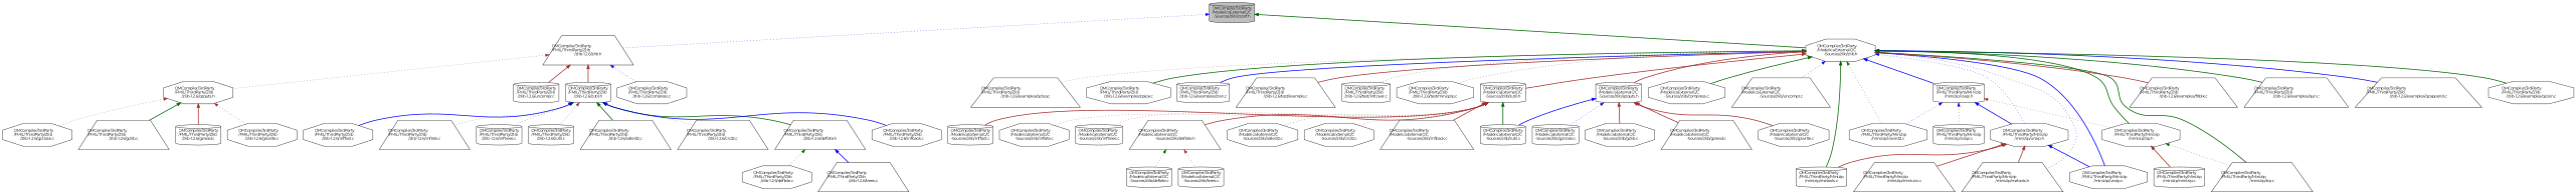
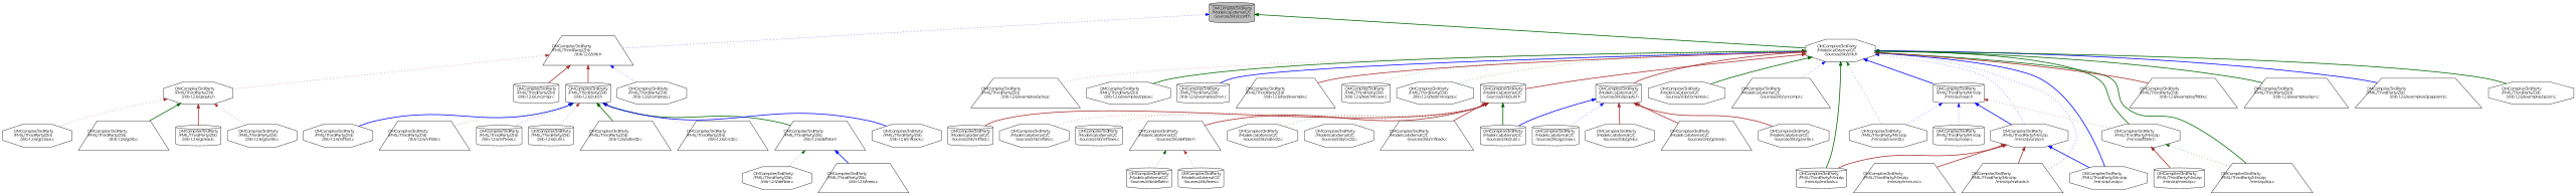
  digraph {
    fontname=Montserrat
    node [color=black fillcolor=white fontname=Montserrat fontsize=10 shape=octagon style=filled]
    edge [color=brown dir=back fontname=Montserrat fontsize=10 labelfontname=Helvetica labelfontsize=10 style=bold]
    n1 [fillcolor=grey75 fontcolor=black height=0.2 label="OMCompiler/3rdParty\l/ModelicaExternalC/C\l-Sources/zlib/zconf.h" shape=cylinder width=0.4]
    n2 [height=0.2 label="OMCompiler/3rdParty\l/FMIL/ThirdParty/Zlib\l/zlib-1.2.6/zlib.h" shape=trapezium width=0.4]
    n3 [height=0.2 label="OMCompiler/3rdParty\l/ModelicaExternalC/C\l-Sources/zlib/zlib.h" width=0.4]
    n4 [height=0.2 label="OMCompiler/3rdParty\l/FMIL/ThirdParty/Zlib\l/zlib-1.2.6/zutil.h" shape=cylinder width=0.4]
    n5 [height=0.2 label="OMCompiler/3rdParty\l/FMIL/ThirdParty/Zlib\l/zlib-1.2.6/compress.c" width=0.4]
    n6 [height=0.2 label="OMCompiler/3rdParty\l/FMIL/ThirdParty/Zlib\l/zlib-1.2.6/gzguts.h" width=0.4]
    n7 [height=0.2 label="OMCompiler/3rdParty\l/FMIL/ThirdParty/Zlib\l/zlib-1.2.6/uncompr.c" shape=cylinder width=0.4]
    n8 [height=0.2 label="OMCompiler/3rdParty\l/FMIL/ThirdParty/Minizip\l/minizip/ioapi.h" shape=cylinder width=0.4]
    n9 [height=0.2 label="OMCompiler/3rdParty\l/FMIL/ThirdParty/Minizip\l/minizip/iowin32.c" width=0.4]
    n10 [height=0.2 label="OMCompiler/3rdParty\l/FMIL/ThirdParty/Minizip\l/minizip/unzip.h" width=0.4]
    n11 [height=0.2 label="OMCompiler/3rdParty\l/FMIL/ThirdParty/Minizip\l/minizip/mztools.c" shape=cylinder width=0.4]
    n12 [height=0.2 label="OMCompiler/3rdParty\l/FMIL/ThirdParty/Minizip\l/minizip/mztools.h" shape=trapezium width=0.4]
    n13 [height=0.2 label="OMCompiler/3rdParty\l/FMIL/ThirdParty/Minizip\l/minizip/unzip.c" width=0.4]
-   n14 [height=0.2 label="OMCompiler/3rdParty\l/FMIL/ThirdParty/Minizip\l/minizip/zip.h" width=0.4]
+   n14 [height=0.2 label="OMCompiler/3rdParty\l/FMIL/ThirdParty/Minizip\l/minizip/fitblk.h" width=0.4]
    n15 [height=0.2 label="OMCompiler/3rdParty\l/FMIL/ThirdParty/Minizip\l/minizip/zip.c" shape=trapezium width=0.4]
    n16 [height=0.2 label="OMCompiler/3rdParty\l/FMIL/ThirdParty/Zlib\l/zlib-1.2.6/examples/fitblk.c" shape=trapezium width=0.4]
    n17 [height=0.2 label="OMCompiler/3rdParty\l/FMIL/ThirdParty/Zlib\l/zlib-1.2.6/examples/gun.c" shape=trapezium width=0.4]
    n18 [height=0.2 label="OMCompiler/3rdParty\l/FMIL/ThirdParty/Zlib\l/zlib-1.2.6/examples/gzappend.c" shape=trapezium width=0.4]
    n19 [height=0.2 label="OMCompiler/3rdParty\l/FMIL/ThirdParty/Zlib\l/zlib-1.2.6/examples/gzjoin.c" width=0.4]
    n20 [height=0.2 label="OMCompiler/3rdParty\l/FMIL/ThirdParty/Zlib\l/zlib-1.2.6/examples/gzlog.c" shape=trapezium width=0.4]
    n21 [height=0.2 label="OMCompiler/3rdParty\l/FMIL/ThirdParty/Zlib\l/zlib-1.2.6/examples/zpipe.c" width=0.4]
    n22 [height=0.2 label="OMCompiler/3rdParty\l/FMIL/ThirdParty/Zlib\l/zlib-1.2.6/examples/zran.c" shape=cylinder width=0.4]
    n23 [height=0.2 label="OMCompiler/3rdParty\l/FMIL/ThirdParty/Zlib\l/zlib-1.2.6/test/example.c" shape=trapezium width=0.4]
    n24 [height=0.2 label="OMCompiler/3rdParty\l/FMIL/ThirdParty/Zlib\l/zlib-1.2.6/test/infcover.c" shape=cylinder width=0.4]
    n25 [height=0.2 label="OMCompiler/3rdParty\l/FMIL/ThirdParty/Zlib\l/zlib-1.2.6/test/minigzip.c" width=0.4]
    n26 [height=0.2 label="OMCompiler/3rdParty\l/ModelicaExternalC/C\l-Sources/zlib/zutil.h" shape=cylinder width=0.4]
    n27 [height=0.2 label="OMCompiler/3rdParty\l/ModelicaExternalC/C\l-Sources/zlib/compress.c" width=0.4]
    n28 [height=0.2 label="OMCompiler/3rdParty\l/ModelicaExternalC/C\l-Sources/zlib/gzguts.h" shape=cylinder width=0.4]
    n29 [height=0.2 label="OMCompiler/3rdParty\l/ModelicaExternalC/C\l-Sources/zlib/uncompr.c" shape=trapezium width=0.4]
    n30 [height=0.2 label="OMCompiler/3rdParty\l/FMIL/ThirdParty/Zlib\l/zlib-1.2.6/adler32.c" shape=trapezium width=0.4]
    n31 [height=0.2 label="OMCompiler/3rdParty\l/FMIL/ThirdParty/Zlib\l/zlib-1.2.6/crc32.c" shape=trapezium width=0.4]
    n32 [height=0.2 label="OMCompiler/3rdParty\l/FMIL/ThirdParty/Zlib\l/zlib-1.2.6/deflate.h" shape=trapezium width=0.4]
    n33 [height=0.2 label="OMCompiler/3rdParty\l/FMIL/ThirdParty/Zlib\l/zlib-1.2.6/infback.c" width=0.4]
    n34 [height=0.2 label="OMCompiler/3rdParty\l/FMIL/ThirdParty/Zlib\l/zlib-1.2.6/inffast.c" width=0.4]
    n35 [height=0.2 label="OMCompiler/3rdParty\l/FMIL/ThirdParty/Zlib\l/zlib-1.2.6/inflate.c" shape=trapezium width=0.4]
    n36 [height=0.2 label="OMCompiler/3rdParty\l/FMIL/ThirdParty/Zlib\l/zlib-1.2.6/inftrees.c" shape=cylinder width=0.4]
    n37 [height=0.2 label="OMCompiler/3rdParty\l/FMIL/ThirdParty/Zlib\l/zlib-1.2.6/zutil.c" shape=cylinder width=0.4]
    n38 [height=0.2 label="OMCompiler/3rdParty\l/FMIL/ThirdParty/Zlib\l/zlib-1.2.6/gzclose.c" width=0.4]
    n39 [height=0.2 label="OMCompiler/3rdParty\l/FMIL/ThirdParty/Zlib\l/zlib-1.2.6/gzlib.c" shape=trapezium width=0.4]
    n40 [height=0.2 label="OMCompiler/3rdParty\l/FMIL/ThirdParty/Zlib\l/zlib-1.2.6/gzread.c" shape=cylinder width=0.4]
    n41 [height=0.2 label="OMCompiler/3rdParty\l/FMIL/ThirdParty/Zlib\l/zlib-1.2.6/gzwrite.c" width=0.4]
    n42 [height=0.2 label="OMCompiler/3rdParty\l/FMIL/ThirdParty/Zlib\l/zlib-1.2.6/deflate.c" width=0.4]
    n43 [height=0.2 label="OMCompiler/3rdParty\l/FMIL/ThirdParty/Zlib\l/zlib-1.2.6/trees.c" shape=trapezium width=0.4]
    n44 [height=0.2 label="OMCompiler/3rdParty\l/FMIL/ThirdParty/Minizip\l/minizip/ioapi.c" shape=cylinder width=0.4]
    n45 [height=0.2 label="OMCompiler/3rdParty\l/FMIL/ThirdParty/Minizip\l/minizip/miniunz.c" shape=trapezium width=0.4]
    n46 [height=0.2 label="OMCompiler/3rdParty\l/FMIL/ThirdParty/Minizip\l/minizip/minizip.c" shape=cylinder width=0.4]
    n47 [height=0.2 label="OMCompiler/3rdParty\l/ModelicaExternalC/C\l-Sources/zlib/adler32.c" width=0.4]
    n48 [height=0.2 label="OMCompiler/3rdParty\l/ModelicaExternalC/C\l-Sources/zlib/crc32.c" width=0.4]
    n49 [height=0.2 label="OMCompiler/3rdParty\l/ModelicaExternalC/C\l-Sources/zlib/deflate.h" shape=trapezium width=0.4]
    n50 [height=0.2 label="OMCompiler/3rdParty\l/ModelicaExternalC/C\l-Sources/zlib/infback.c" shape=trapezium width=0.4]
    n51 [height=0.2 label="OMCompiler/3rdParty\l/ModelicaExternalC/C\l-Sources/zlib/inffast.c" shape=cylinder width=0.4]
    n52 [height=0.2 label="OMCompiler/3rdParty\l/ModelicaExternalC/C\l-Sources/zlib/inflate.c" width=0.4]
    n53 [height=0.2 label="OMCompiler/3rdParty\l/ModelicaExternalC/C\l-Sources/zlib/inftrees.c" shape=cylinder width=0.4]
    n54 [height=0.2 label="OMCompiler/3rdParty\l/ModelicaExternalC/C\l-Sources/zlib/zutil.c" shape=cylinder width=0.4]
    n55 [height=0.2 label="OMCompiler/3rdParty\l/ModelicaExternalC/C\l-Sources/zlib/gzclose.c" shape=cylinder width=0.4]
    n56 [height=0.2 label="OMCompiler/3rdParty\l/ModelicaExternalC/C\l-Sources/zlib/gzlib.c" width=0.4]
    n57 [height=0.2 label="OMCompiler/3rdParty\l/ModelicaExternalC/C\l-Sources/zlib/gzread.c" shape=trapezium width=0.4]
    n58 [height=0.2 label="OMCompiler/3rdParty\l/ModelicaExternalC/C\l-Sources/zlib/gzwrite.c" width=0.4]
    n59 [height=0.2 label="OMCompiler/3rdParty\l/ModelicaExternalC/C\l-Sources/zlib/deflate.c" shape=cylinder width=0.4]
    n60 [height=0.2 label="OMCompiler/3rdParty\l/ModelicaExternalC/C\l-Sources/zlib/trees.c" shape=cylinder width=0.4]
    n1 -> n2 [color=blue style=dotted]
    n1 -> n3 [color=darkgreen]
    n2 -> n4
    n2 -> n5 [color=blue style=dotted]
    n2 -> n6 [style=dotted]
    n2 -> n7
    n3 -> n8 [color=blue]
    n3 -> n9 [color=darkgreen style=dotted]
    n3 -> n10 [color=blue style=dotted]
    n3 -> n11 [color=darkgreen]
    n3 -> n12 [color=blue style=dotted]
    n3 -> n13 [color=blue]
    n3 -> n14 [color=darkgreen]
    n3 -> n15 [color=darkgreen]
    n3 -> n16
    n3 -> n17 [color=darkgreen]
    n3 -> n18 [color=blue]
    n3 -> n19 [color=darkgreen]
    n3 -> n20 [style=dotted]
    n3 -> n21 [color=darkgreen]
    n3 -> n22 [color=blue]
    n3 -> n23
    n3 -> n24 [color=darkgreen style=dotted]
    n3 -> n25 [color=darkgreen style=dotted]
    n3 -> n26
    n3 -> n27 [color=darkgreen]
    n3 -> n28
    n3 -> n29 [color=blue style=dotted]
    n4 -> n30 [color=darkgreen]
    n4 -> n31 [style=dotted]
    n4 -> n32 [color=darkgreen]
    n4 -> n33 [color=blue]
    n4 -> n34 [color=blue]
    n4 -> n35 [color=darkgreen style=dotted]
    n4 -> n36 [color=blue style=dotted]
    n4 -> n37 [style=dotted]
    n6 -> n38 [style=dotted]
    n6 -> n39 [color=darkgreen]
    n6 -> n40
    n6 -> n41 [style=dotted]
    n8 -> n9 [color=blue style=dotted]
    n8 -> n10 [color=blue]
    n8 -> n14 [style=dotted]
    n8 -> n44 [color=blue style=dotted]
    n10 -> n11
    n10 -> n12
    n10 -> n13 [color=blue]
    n10 -> n45
    n14 -> n15 [color=darkgreen style=dotted]
    n14 -> n46
    n26 -> n47 [color=darkgreen style=dotted]
    n26 -> n48 [style=dotted]
    n26 -> n49
    n26 -> n50
    n26 -> n51
    n26 -> n52 [style=dotted]
    n26 -> n53 [style=dotted]
    n26 -> n54 [color=darkgreen]
    n28 -> n54 [color=blue]
    n28 -> n55 [color=blue style=dotted]
    n28 -> n56
    n28 -> n57
    n28 -> n58
    n32 -> n42 [color=darkgreen style=dotted]
    n32 -> n43 [color=blue]
    n49 -> n59 [color=darkgreen style=dotted]
    n49 -> n60 [style=dotted]
  }
